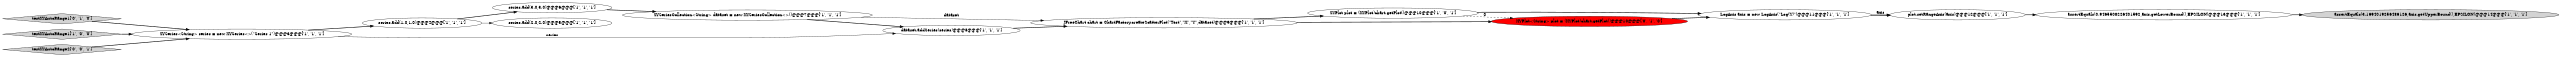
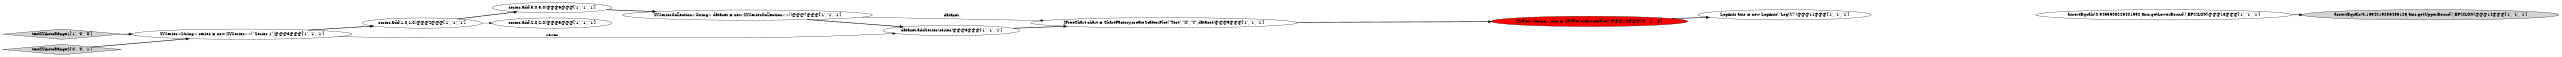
  digraph {
    rankdir=LR
    node [fillcolor=white shape=ellipse style=filled]
    edge [style=bold]
    n1 [fillcolor=lightgray label="assertEquals(3.1694019256486126,axis.getUpperBound(),EPSILON)@@@14@@@['1', '1', '1']"]
-   n2 [label="XYPlot plot = (XYPlot)chart.getPlot()@@@10@@@['1', '0', '1']"]
    n3 [label="LogAxis axis = new LogAxis(\"Log(Y)\")@@@11@@@['1', '1', '1']"]
    n4 [fillcolor=red label="XYPlot<String> plot = (XYPlot)chart.getPlot()@@@10@@@['0', '1', '0']"]
-   n5 [label="plot.setRangeAxis(axis)@@@12@@@['1', '1', '1']"]
    n6 [label="series.add(1.0,1.0)@@@4@@@['1', '1', '1']"]
    n7 [label="series.add(2.0,2.0)@@@5@@@['1', '1', '1']"]
    n8 [label="series.add(3.0,3.0)@@@6@@@['1', '1', '1']"]
    n9 [label="assertEquals(0.9465508226401592,axis.getLowerBound(),EPSILON)@@@13@@@['1', '1', '1']"]
    n10 [label="XYSeriesCollection<String> dataset = new XYSeriesCollection<>()@@@7@@@['1', '1', '1']"]
    n11 [label="dataset.addSeries(series)@@@8@@@['1', '1', '1']"]
    n12 [label="JFreeChart chart = ChartFactory.createScatterPlot(\"Test\",\"X\",\"Y\",dataset)@@@9@@@['1', '1', '1']"]
-   n13 [fillcolor=lightgray label="testXYAutoRange1['0', '1', '0']" shape=diamond]
    n14 [label="XYSeries<String> series = new XYSeries<>(\"Series 1\")@@@3@@@['1', '1', '1']"]
    n15 [fillcolor=lightgray label="testXYAutoRange1['1', '0', '0']" shape=diamond]
    n16 [fillcolor=lightgray label="testXYAutoRange2['0', '0', '1']" shape=diamond]
-   n2 -> n3
-   n2 -> n4 [label=0 style=dashed]
-   n3 -> n5 [label=axis style=solid]
-   n3 -> n5
    n4 -> n3
-   n5 -> n9
    n6 -> n7 [style=solid]
    n6 -> n8
    n8 -> n10
    n9 -> n1
    n10 -> n11
    n10 -> n12 [label=dataset style=solid]
    n11 -> n12
-   n12 -> n2
    n12 -> n4
-   n13 -> n14
    n14 -> n6
    n14 -> n11 [label=series style=solid]
    n15 -> n14
    n16 -> n14
  }
